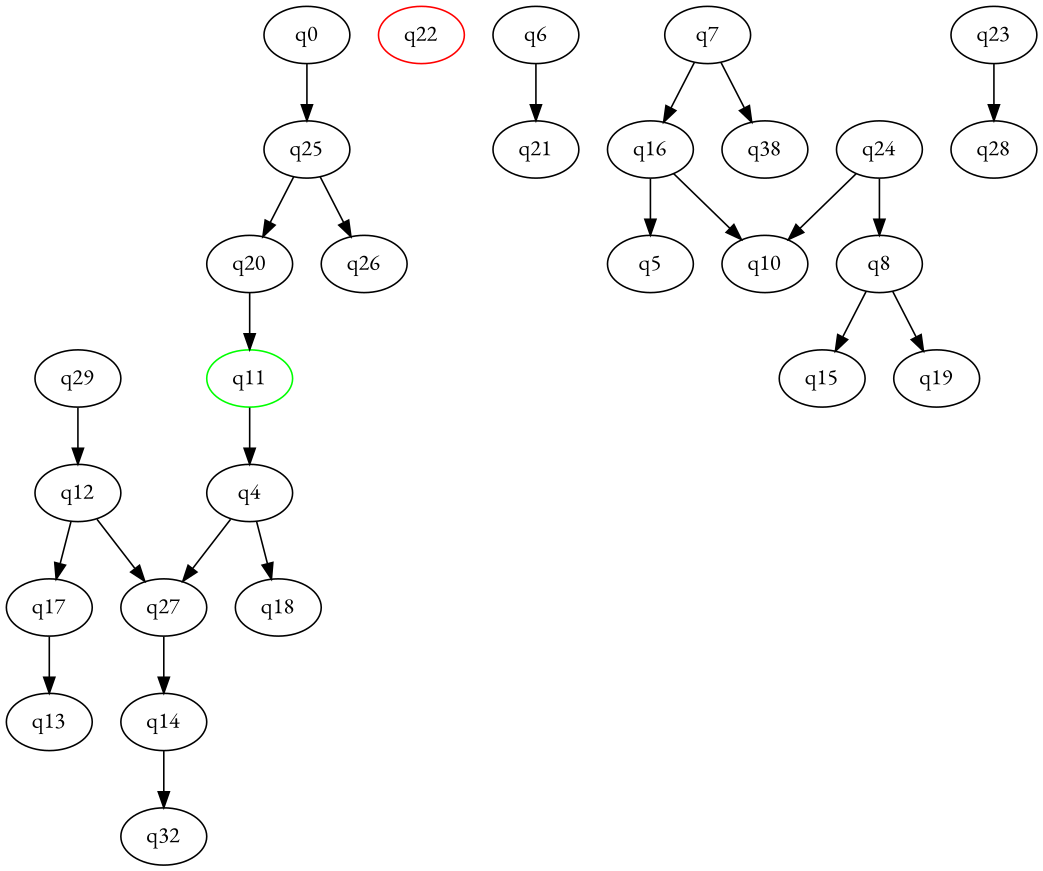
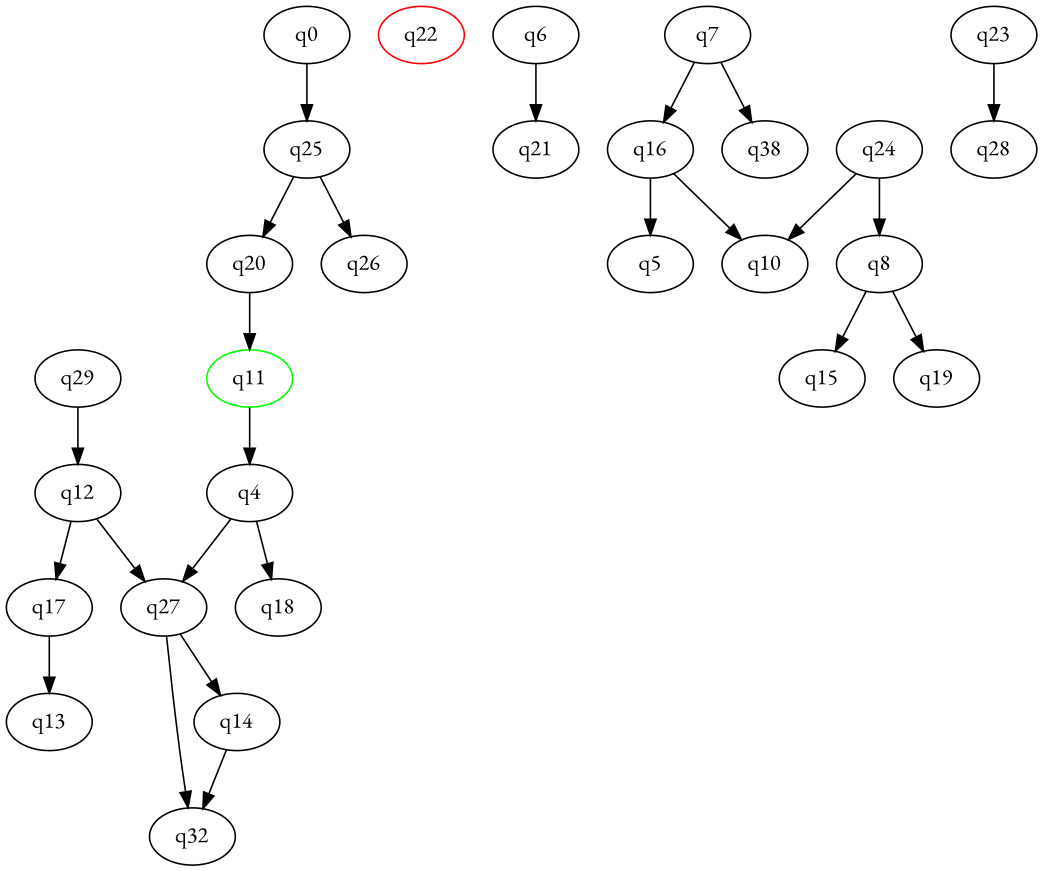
  digraph {
    fontname="EB Garamond"
    node [fontname="EB Garamond"]
    edge [fontname="EB Garamond"]
    q11 [color=green initial=1]
    q4
    q18
    q27
    q22 [color=red final=1]
    q0
    q25
    q20
    q26
    q14
    q32
    q6
    q21
    q7
    q16
    n16 [label=q38]
    q5
    q10
    q8
    q15
    q19
    q12
    q17
    q13
    q23
    q28
    q24
    q29
    q11 -> q4
    q4 -> q18
    q4 -> q27
    q27 -> q14
+   q27 -> q32
    q0 -> q25
    q25 -> q20
    q25 -> q26
    q20 -> q11
    q14 -> q32
    q6 -> q21
    q7 -> q16
    q7 -> n16
    q16 -> q5
    q16 -> q10
    q8 -> q15
    q8 -> q19
    q12 -> q27
    q12 -> q17
    q17 -> q13
    q23 -> q28
    q24 -> q10
    q24 -> q8
    q29 -> q12
  }
